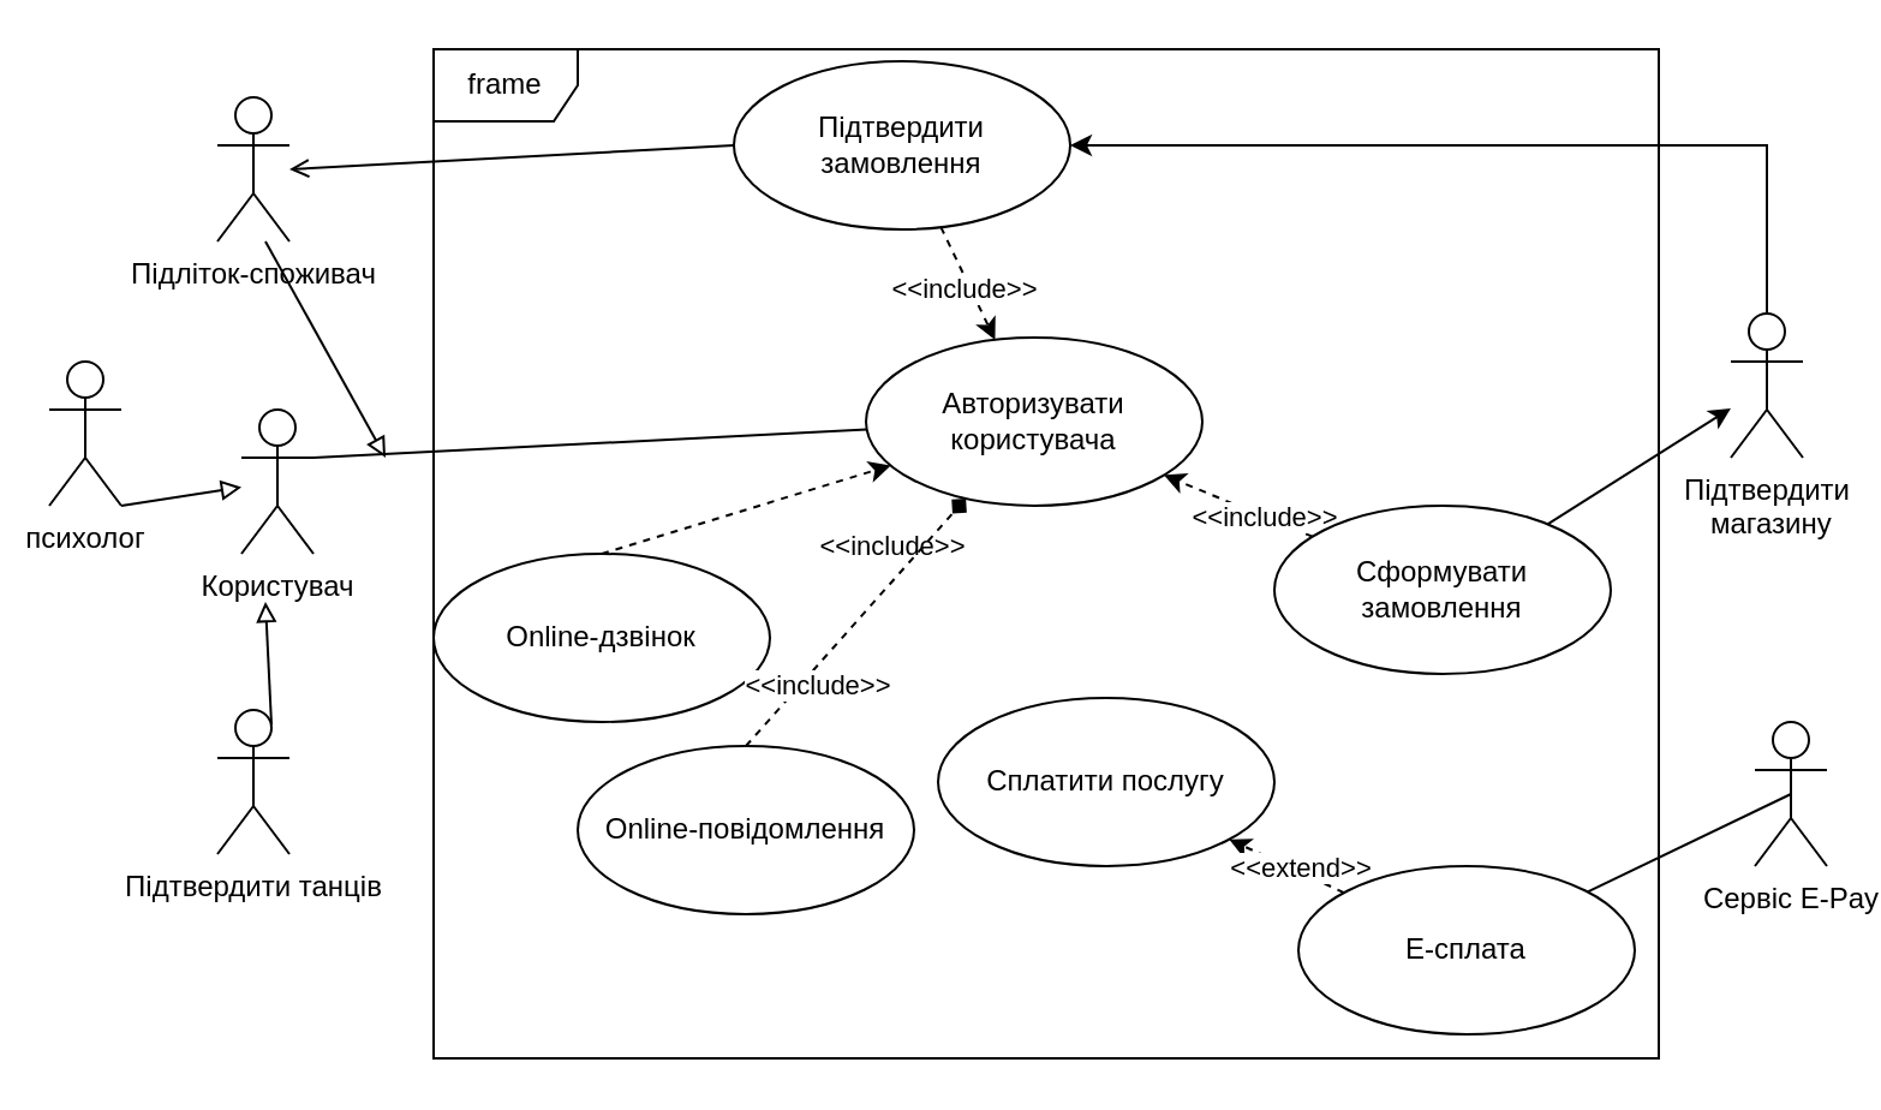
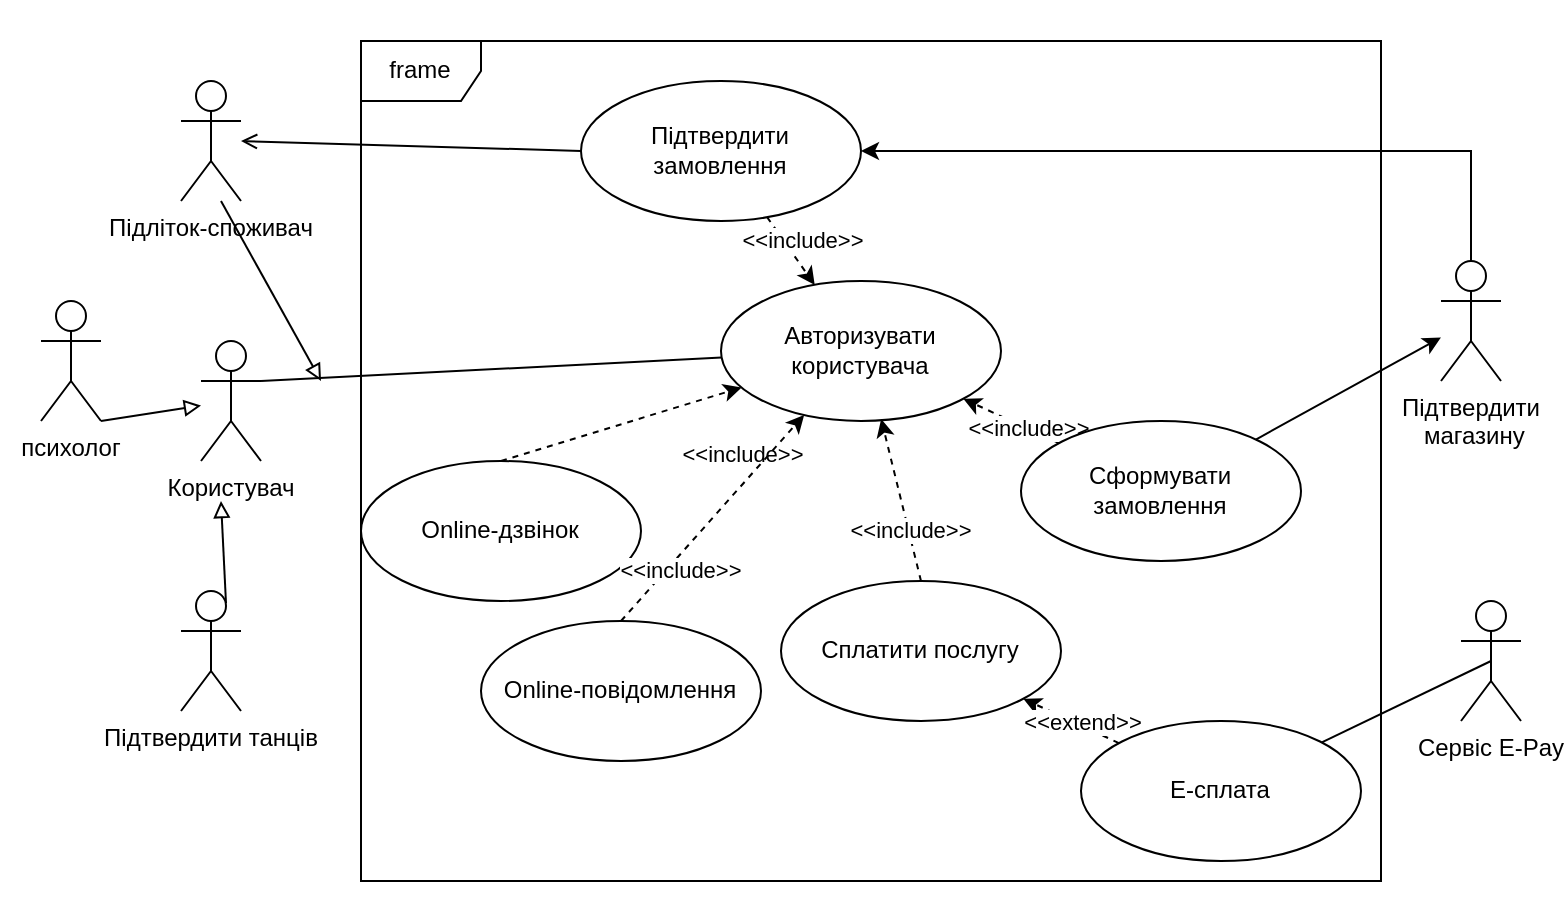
  <mxCell id="0" style=";html=1;" />
  <mxCell id="1" style=";html=1;" parent="0" />
  <mxCell id="2" style="edgeStyle=none;rounded=0;orthogonalLoop=1;jettySize=auto;html=1;fontFamily=Helvetica;endArrow=block;endFill=0;" edge="1" parent="1"><mxGeometry relative="1" as="geometry"><mxPoint x="160" y="190" as="targetPoint" /><mxPoint x="110" y="100" as="sourcePoint" /></mxGeometry></mxCell>
  <mxCell id="3" value="Підліток-споживач" style="shape=umlActor;verticalLabelPosition=bottom;verticalAlign=top;html=1;outlineConnect=0;" vertex="1" parent="1"><mxGeometry x="90" y="40" width="30" height="60" as="geometry" /></mxCell>
  <mxCell id="4" style="edgeStyle=none;rounded=0;orthogonalLoop=1;jettySize=auto;html=1;exitX=1;exitY=1;exitDx=0;exitDy=0;exitPerimeter=0;fontFamily=Helvetica;endArrow=block;endFill=0;" edge="1" parent="1" source="5" target="9"><mxGeometry relative="1" as="geometry" /></mxCell>
  <mxCell id="5" value="психолог" style="shape=umlActor;verticalLabelPosition=bottom;verticalAlign=top;html=1;outlineConnect=0;" vertex="1" parent="1"><mxGeometry x="20" y="150" width="30" height="60" as="geometry" /></mxCell>
  <mxCell id="6" style="edgeStyle=orthogonalEdgeStyle;rounded=0;orthogonalLoop=1;jettySize=auto;html=1;exitX=0.5;exitY=0;exitDx=0;exitDy=0;exitPerimeter=0;entryX=1;entryY=0.5;entryDx=0;entryDy=0;fontFamily=Helvetica;endArrow=classic;endFill=1;" edge="1" parent="1" source="7" target="30"><mxGeometry relative="1" as="geometry" /></mxCell>
  <mxCell id="7" value="Підтвердити&lt;br&gt;&amp;nbsp;магазину" style="shape=umlActor;verticalLabelPosition=bottom;verticalAlign=top;html=1;outlineConnect=0;" vertex="1" parent="1"><mxGeometry x="720" y="130" width="30" height="60" as="geometry" /></mxCell>
  <mxCell id="8" style="rounded=0;orthogonalLoop=1;jettySize=auto;html=1;exitX=1;exitY=0.333;exitDx=0;exitDy=0;exitPerimeter=0;fontFamily=Helvetica;endArrow=none;endFill=0;" edge="1" parent="1" source="9" target="11"><mxGeometry relative="1" as="geometry" /></mxCell>
  <mxCell id="9" value="Користувач" style="shape=umlActor;verticalLabelPosition=bottom;verticalAlign=top;html=1;outlineConnect=0;" vertex="1" parent="1"><mxGeometry x="100" y="170" width="30" height="60" as="geometry" /></mxCell>
  <mxCell id="10" value="frame" style="shape=umlFrame;whiteSpace=wrap;html=1;" vertex="1" parent="1"><mxGeometry x="180" y="20" width="510" height="420" as="geometry" /></mxCell>
  <mxCell id="11" value="Авторизувати користувача" style="ellipse;whiteSpace=wrap;html=1;" vertex="1" parent="1"><mxGeometry x="360" y="140" width="140" height="70" as="geometry" /></mxCell>
+ <mxCell id="12" style="edgeStyle=none;rounded=0;orthogonalLoop=1;jettySize=auto;html=1;exitX=0.5;exitY=0;exitDx=0;exitDy=0;entryX=0.572;entryY=0.986;entryDx=0;entryDy=0;entryPerimeter=0;fontFamily=Helvetica;endArrow=classic;endFill=1;dashed=1;" edge="1" parent="1" source="14" target="11"><mxGeometry relative="1" as="geometry" /></mxCell>
+ <mxCell id="13" value="&amp;lt;&amp;lt;include&amp;gt;&amp;gt;" style="edgeLabel;html=1;align=center;verticalAlign=middle;resizable=0;points=[];fontFamily=Helvetica;" vertex="1" connectable="0" parent="12"><mxGeometry x="-0.371" y="-1" relative="1" as="geometry"><mxPoint as="offset" /></mxGeometry></mxCell>
  <mxCell id="14" value="Сплатити послугу" style="ellipse;whiteSpace=wrap;html=1;" vertex="1" parent="1"><mxGeometry x="390" y="290" width="140" height="70" as="geometry" /></mxCell>
  <mxCell id="15" style="edgeStyle=none;rounded=0;orthogonalLoop=1;jettySize=auto;html=1;exitX=0.5;exitY=0;exitDx=0;exitDy=0;fontFamily=Helvetica;dashed=1;" edge="1" parent="1" source="17" target="11"><mxGeometry relative="1" as="geometry" /></mxCell>
  <mxCell id="16" value="&amp;lt;&amp;lt;include&amp;gt;&amp;gt;" style="edgeLabel;html=1;align=center;verticalAlign=middle;resizable=0;points=[];fontFamily=Helvetica;" vertex="1" connectable="0" parent="15"><mxGeometry x="0.637" y="3" relative="1" as="geometry"><mxPoint x="23" y="29" as="offset" /></mxGeometry></mxCell>
  <mxCell id="17" value="Online-дзвінок" style="ellipse;whiteSpace=wrap;html=1;" vertex="1" parent="1"><mxGeometry x="180" y="230" width="140" height="70" as="geometry" /></mxCell>
  <mxCell id="18" style="edgeStyle=none;rounded=0;orthogonalLoop=1;jettySize=auto;html=1;dashed=1;fontFamily=Helvetica;endArrow=classic;endFill=1;" edge="1" parent="1" source="20" target="14"><mxGeometry relative="1" as="geometry" /></mxCell>
  <mxCell id="19" value="&amp;lt;&amp;lt;extend&amp;gt;&amp;gt;" style="edgeLabel;html=1;align=center;verticalAlign=middle;resizable=0;points=[];fontFamily=Helvetica;" vertex="1" connectable="0" parent="18"><mxGeometry x="-0.501" relative="1" as="geometry"><mxPoint x="-7" y="-5" as="offset" /></mxGeometry></mxCell>
  <mxCell id="20" value="E-сплата" style="ellipse;whiteSpace=wrap;html=1;" vertex="1" parent="1"><mxGeometry x="540" y="360" width="140" height="70" as="geometry" /></mxCell>
  <mxCell id="21" style="edgeStyle=none;rounded=0;orthogonalLoop=1;jettySize=auto;html=1;dashed=1;fontFamily=Helvetica;endArrow=classic;endFill=1;" edge="1" parent="1" source="24" target="11"><mxGeometry relative="1" as="geometry" /></mxCell>
  <mxCell id="22" value="&amp;lt;&amp;lt;include&amp;gt;&amp;gt;" style="edgeLabel;html=1;align=center;verticalAlign=middle;resizable=0;points=[];fontFamily=Helvetica;" vertex="1" connectable="0" parent="21"><mxGeometry x="-0.346" relative="1" as="geometry"><mxPoint as="offset" /></mxGeometry></mxCell>
  <mxCell id="23" style="edgeStyle=none;rounded=0;orthogonalLoop=1;jettySize=auto;html=1;fontFamily=Helvetica;endArrow=classic;endFill=1;" edge="1" parent="1" source="24" target="7"><mxGeometry relative="1" as="geometry" /></mxCell>
- <mxCell id="24" value="Cформувати замовлення" style="ellipse;whiteSpace=wrap;html=1;" vertex="1" parent="1"><mxGeometry x="530" y="210" width="140" height="70" as="geometry" /></mxCell>
- <mxCell id="25" style="edgeStyle=none;rounded=0;orthogonalLoop=1;jettySize=auto;html=1;exitX=0.5;exitY=0;exitDx=0;exitDy=0;dashed=1;fontFamily=Helvetica;endArrow=diamond;" edge="1" parent="1" source="27" target="11"><mxGeometry relative="1" as="geometry" /></mxCell>
+ <mxCell id="24" value="Cформувати замовлення" style="ellipse;whiteSpace=wrap;html=1;" vertex="1" parent="1"><mxGeometry x="510" y="210" width="140" height="70" as="geometry" /></mxCell>
+ <mxCell id="25" style="edgeStyle=none;rounded=0;orthogonalLoop=1;jettySize=auto;html=1;exitX=0.5;exitY=0;exitDx=0;exitDy=0;dashed=1;fontFamily=Helvetica;" edge="1" parent="1" source="27" target="11"><mxGeometry relative="1" as="geometry" /></mxCell>
  <mxCell id="26" value="&amp;lt;&amp;lt;include&amp;gt;&amp;gt;" style="edgeLabel;html=1;align=center;verticalAlign=middle;resizable=0;points=[];fontFamily=Helvetica;" vertex="1" connectable="0" parent="25"><mxGeometry x="-0.325" y="-1" relative="1" as="geometry"><mxPoint x="-2" y="9" as="offset" /></mxGeometry></mxCell>
  <mxCell id="27" value="Online-повідомлення" style="ellipse;whiteSpace=wrap;html=1;" vertex="1" parent="1"><mxGeometry x="240" y="310" width="140" height="70" as="geometry" /></mxCell>
  <mxCell id="28" style="edgeStyle=none;rounded=0;orthogonalLoop=1;jettySize=auto;html=1;exitX=0;exitY=0.5;exitDx=0;exitDy=0;fontFamily=Helvetica;endArrow=open;endFill=0;" edge="1" parent="1" source="30"><mxGeometry relative="1" as="geometry"><mxPoint x="120" y="70" as="targetPoint" /></mxGeometry></mxCell>
  <mxCell id="29" style="edgeStyle=none;rounded=0;orthogonalLoop=1;jettySize=auto;html=1;dashed=1;fontFamily=Helvetica;endArrow=classic;endFill=1;" edge="1" parent="1" source="30" target="11"><mxGeometry relative="1" as="geometry" /></mxCell>
- <mxCell id="30" value="Підтвердити замовлення" style="ellipse;whiteSpace=wrap;html=1;" vertex="1" parent="1"><mxGeometry x="305" y="25" width="140" height="70" as="geometry" /></mxCell>
+ <mxCell id="30" value="Підтвердити замовлення" style="ellipse;whiteSpace=wrap;html=1;" vertex="1" parent="1"><mxGeometry x="290" y="40" width="140" height="70" as="geometry" /></mxCell>
  <mxCell id="31" style="edgeStyle=none;rounded=0;orthogonalLoop=1;jettySize=auto;html=1;exitX=0.75;exitY=0.1;exitDx=0;exitDy=0;exitPerimeter=0;fontFamily=Helvetica;endArrow=block;endFill=0;" edge="1" parent="1" source="32"><mxGeometry relative="1" as="geometry"><mxPoint x="110" y="250" as="targetPoint" /></mxGeometry></mxCell>
  <mxCell id="32" value="Підтвердити танців" style="shape=umlActor;verticalLabelPosition=bottom;verticalAlign=top;html=1;outlineConnect=0;sketch=0;fontFamily=Helvetica;" vertex="1" parent="1"><mxGeometry x="90" y="295" width="30" height="60" as="geometry" /></mxCell>
  <mxCell id="33" value="&amp;lt;&amp;lt;include&amp;gt;&amp;gt;" style="edgeLabel;html=1;align=center;verticalAlign=middle;resizable=0;points=[];fontFamily=Helvetica;" vertex="1" connectable="0" parent="1"><mxGeometry x="400.002" y="119.996" as="geometry" /></mxCell>
  <mxCell id="34" style="edgeStyle=none;rounded=0;orthogonalLoop=1;jettySize=auto;html=1;exitX=0.5;exitY=0.5;exitDx=0;exitDy=0;exitPerimeter=0;fontFamily=Helvetica;endArrow=none;endFill=0;" edge="1" parent="1" source="35" target="20"><mxGeometry relative="1" as="geometry" /></mxCell>
  <mxCell id="35" value="Сервіс Е-Pay" style="shape=umlActor;verticalLabelPosition=bottom;verticalAlign=top;html=1;outlineConnect=0;" vertex="1" parent="1"><mxGeometry x="730" y="300" width="30" height="60" as="geometry" /></mxCell>
